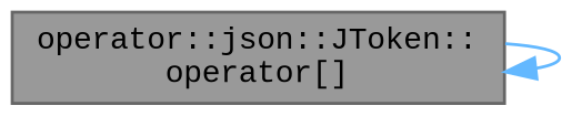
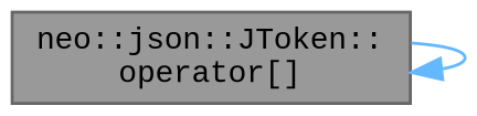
  digraph {
    rankdir=TB
    fontname="Liberation Mono"
-   n1 [color=gray40 fillcolor=grey60 fontcolor=black fontname="Liberation Mono" fontsize=10 height=0.2 label="operator::json::JToken::\loperator[]" shape=box style=filled width=0.4]
+   n1 [color=gray40 fillcolor=grey60 fontcolor=black fontname="Liberation Mono" fontsize=10 height=0.2 label="neo::json::JToken::\loperator[]" shape=box style=filled width=0.4]
    n1 -> n1 [color=steelblue1 fontname="Liberation Mono" fontsize=10 labelfontname=Helvetica labelfontsize=10 style=solid]
  }
